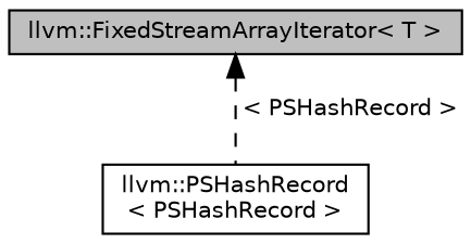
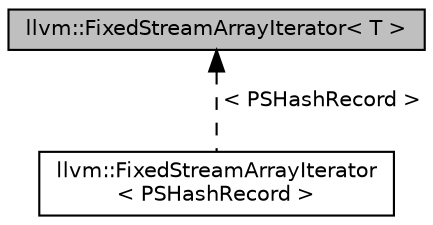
  digraph {
    node [color=black fontname=Helvetica fontsize=10 shape=record]
    n1 [fillcolor=grey75 fontcolor=black height=0.2 label="llvm::FixedStreamArrayIterator\< T \>" style=filled width=0.4]
-   n2 [height=0.2 label="llvm::PSHashRecord\l\< PSHashRecord \>" width=0.4]
+   n2 [height=0.2 label="llvm::FixedStreamArrayIterator\l\< PSHashRecord \>" width=0.4]
    n1 -> n2 [color=black dir=back fontname=Helvetica fontsize=10 label=" \< PSHashRecord \>" labelfontname=Helvetica labelfontsize=10 style=dashed]
  }
